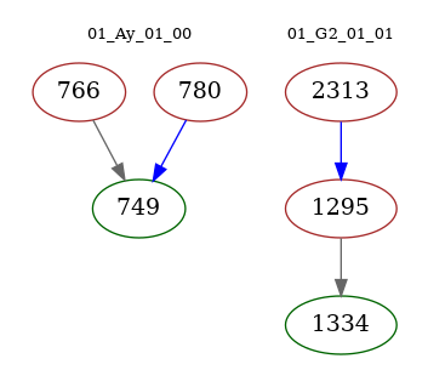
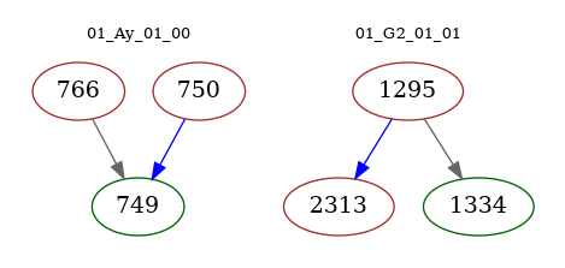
  digraph {
    node [color=brown]
    edge [color=blue]
-   n1 [label=780]
+   n1 [label=750]
    n2 [color=darkgreen label=749]
    n3 [label=766]
    n4 [label=2313]
    n5 [label=1295]
    n6 [color=darkgreen label=1334]
    subgraph cluster_1 {
      color=white
      fontsize=10
      label="01_Ay_01_00"
      n1
      n2
      n3
    }
    subgraph cluster_2 {
      color=white
      fontsize=10
      label="01_G2_01_01"
      n4
      n5
      n6
    }
    n1 -> n2
    n3 -> n2 [color=gray40]
-   n4 -> n5
+   n5 -> n4
    n5 -> n6 [color=gray40]
  }
